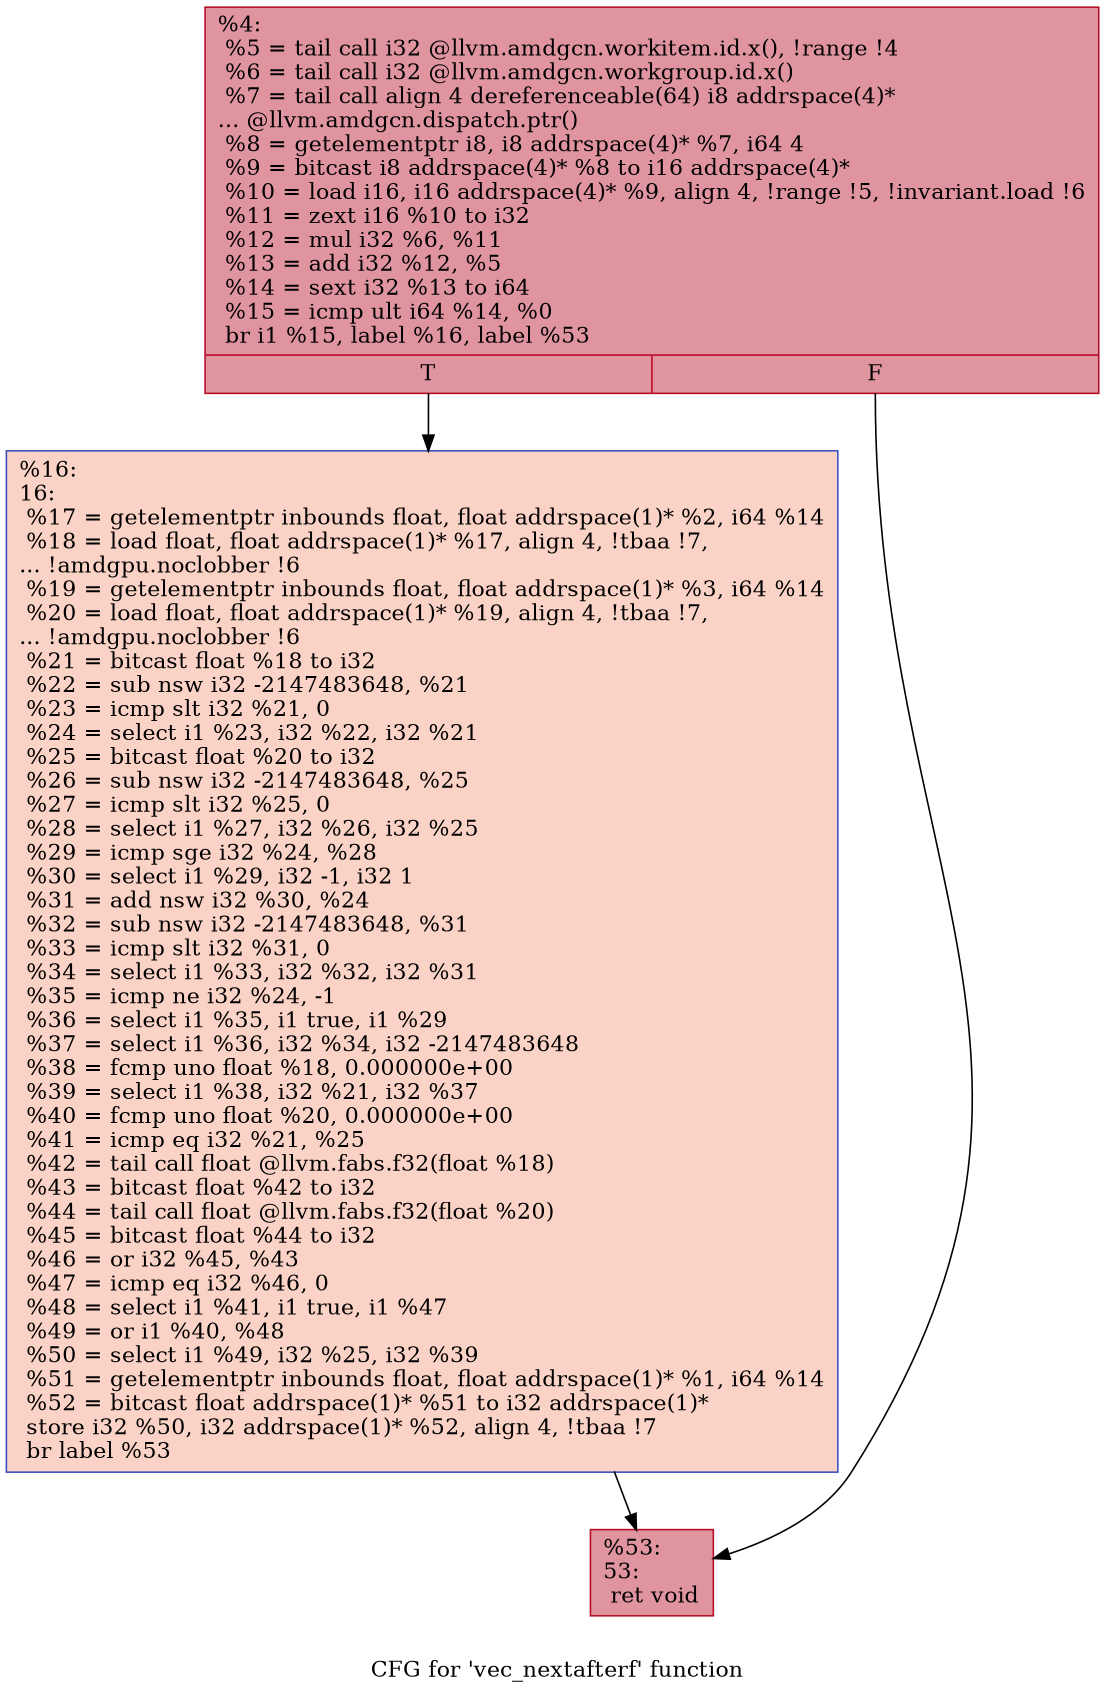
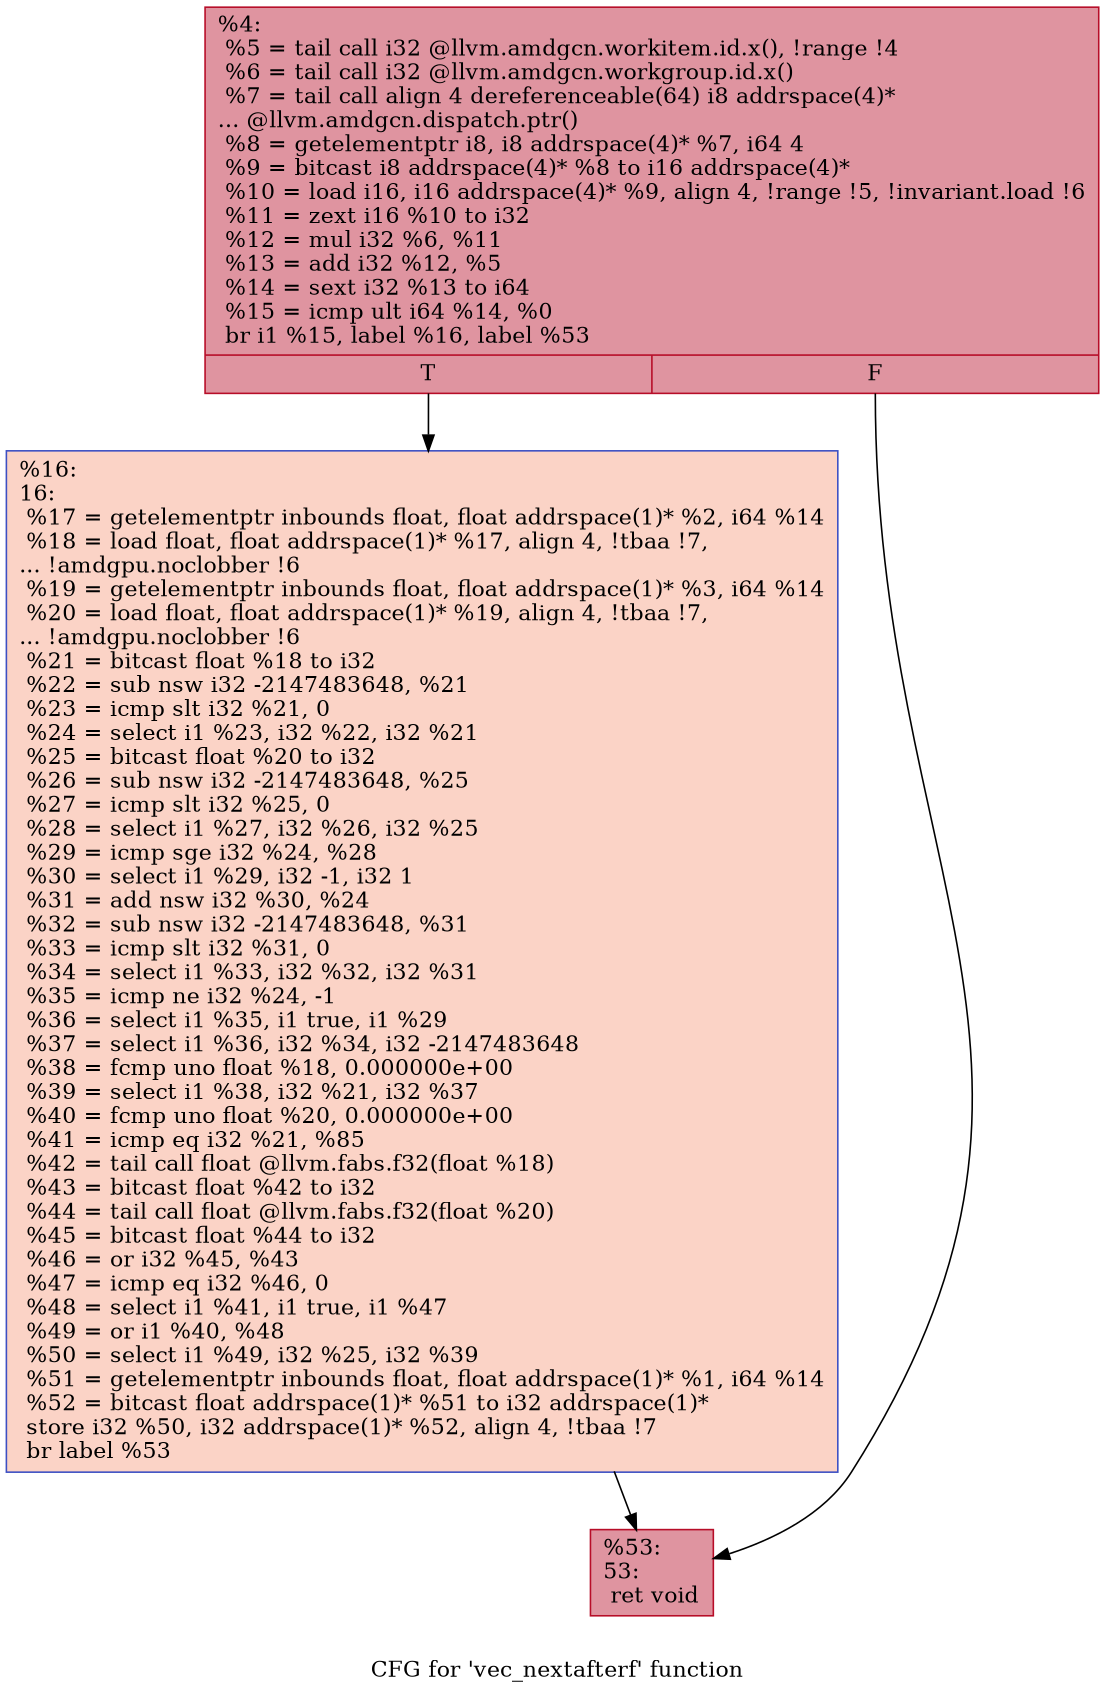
  digraph {
    label="CFG for 'vec_nextafterf' function"
    node [color="#b70d28ff" fillcolor="#b70d2870" shape=record style=filled]
    n1 [label="{%4:\l  %5 = tail call i32 @llvm.amdgcn.workitem.id.x(), !range !4\l  %6 = tail call i32 @llvm.amdgcn.workgroup.id.x()\l  %7 = tail call align 4 dereferenceable(64) i8 addrspace(4)*\l... @llvm.amdgcn.dispatch.ptr()\l  %8 = getelementptr i8, i8 addrspace(4)* %7, i64 4\l  %9 = bitcast i8 addrspace(4)* %8 to i16 addrspace(4)*\l  %10 = load i16, i16 addrspace(4)* %9, align 4, !range !5, !invariant.load !6\l  %11 = zext i16 %10 to i32\l  %12 = mul i32 %6, %11\l  %13 = add i32 %12, %5\l  %14 = sext i32 %13 to i64\l  %15 = icmp ult i64 %14, %0\l  br i1 %15, label %16, label %53\l|{<s0>T|<s1>F}}"]
-   n2 [color="#3d50c3ff" fillcolor="#f59c7d70" label="{%16:\l16:                                               \l  %17 = getelementptr inbounds float, float addrspace(1)* %2, i64 %14\l  %18 = load float, float addrspace(1)* %17, align 4, !tbaa !7,\l... !amdgpu.noclobber !6\l  %19 = getelementptr inbounds float, float addrspace(1)* %3, i64 %14\l  %20 = load float, float addrspace(1)* %19, align 4, !tbaa !7,\l... !amdgpu.noclobber !6\l  %21 = bitcast float %18 to i32\l  %22 = sub nsw i32 -2147483648, %21\l  %23 = icmp slt i32 %21, 0\l  %24 = select i1 %23, i32 %22, i32 %21\l  %25 = bitcast float %20 to i32\l  %26 = sub nsw i32 -2147483648, %25\l  %27 = icmp slt i32 %25, 0\l  %28 = select i1 %27, i32 %26, i32 %25\l  %29 = icmp sge i32 %24, %28\l  %30 = select i1 %29, i32 -1, i32 1\l  %31 = add nsw i32 %30, %24\l  %32 = sub nsw i32 -2147483648, %31\l  %33 = icmp slt i32 %31, 0\l  %34 = select i1 %33, i32 %32, i32 %31\l  %35 = icmp ne i32 %24, -1\l  %36 = select i1 %35, i1 true, i1 %29\l  %37 = select i1 %36, i32 %34, i32 -2147483648\l  %38 = fcmp uno float %18, 0.000000e+00\l  %39 = select i1 %38, i32 %21, i32 %37\l  %40 = fcmp uno float %20, 0.000000e+00\l  %41 = icmp eq i32 %21, %25\l  %42 = tail call float @llvm.fabs.f32(float %18)\l  %43 = bitcast float %42 to i32\l  %44 = tail call float @llvm.fabs.f32(float %20)\l  %45 = bitcast float %44 to i32\l  %46 = or i32 %45, %43\l  %47 = icmp eq i32 %46, 0\l  %48 = select i1 %41, i1 true, i1 %47\l  %49 = or i1 %40, %48\l  %50 = select i1 %49, i32 %25, i32 %39\l  %51 = getelementptr inbounds float, float addrspace(1)* %1, i64 %14\l  %52 = bitcast float addrspace(1)* %51 to i32 addrspace(1)*\l  store i32 %50, i32 addrspace(1)* %52, align 4, !tbaa !7\l  br label %53\l}"]
+   n2 [color="#3d50c3ff" fillcolor="#f59c7d70" label="{%16:\l16:                                               \l  %17 = getelementptr inbounds float, float addrspace(1)* %2, i64 %14\l  %18 = load float, float addrspace(1)* %17, align 4, !tbaa !7,\l... !amdgpu.noclobber !6\l  %19 = getelementptr inbounds float, float addrspace(1)* %3, i64 %14\l  %20 = load float, float addrspace(1)* %19, align 4, !tbaa !7,\l... !amdgpu.noclobber !6\l  %21 = bitcast float %18 to i32\l  %22 = sub nsw i32 -2147483648, %21\l  %23 = icmp slt i32 %21, 0\l  %24 = select i1 %23, i32 %22, i32 %21\l  %25 = bitcast float %20 to i32\l  %26 = sub nsw i32 -2147483648, %25\l  %27 = icmp slt i32 %25, 0\l  %28 = select i1 %27, i32 %26, i32 %25\l  %29 = icmp sge i32 %24, %28\l  %30 = select i1 %29, i32 -1, i32 1\l  %31 = add nsw i32 %30, %24\l  %32 = sub nsw i32 -2147483648, %31\l  %33 = icmp slt i32 %31, 0\l  %34 = select i1 %33, i32 %32, i32 %31\l  %35 = icmp ne i32 %24, -1\l  %36 = select i1 %35, i1 true, i1 %29\l  %37 = select i1 %36, i32 %34, i32 -2147483648\l  %38 = fcmp uno float %18, 0.000000e+00\l  %39 = select i1 %38, i32 %21, i32 %37\l  %40 = fcmp uno float %20, 0.000000e+00\l  %41 = icmp eq i32 %21, %85\l  %42 = tail call float @llvm.fabs.f32(float %18)\l  %43 = bitcast float %42 to i32\l  %44 = tail call float @llvm.fabs.f32(float %20)\l  %45 = bitcast float %44 to i32\l  %46 = or i32 %45, %43\l  %47 = icmp eq i32 %46, 0\l  %48 = select i1 %41, i1 true, i1 %47\l  %49 = or i1 %40, %48\l  %50 = select i1 %49, i32 %25, i32 %39\l  %51 = getelementptr inbounds float, float addrspace(1)* %1, i64 %14\l  %52 = bitcast float addrspace(1)* %51 to i32 addrspace(1)*\l  store i32 %50, i32 addrspace(1)* %52, align 4, !tbaa !7\l  br label %53\l}"]
    n3 [label="{%53:\l53:                                               \l  ret void\l}"]
    n1 -> n2 [tailport=s0]
    n1 -> n3 [tailport=s1]
    n2 -> n3
  }
